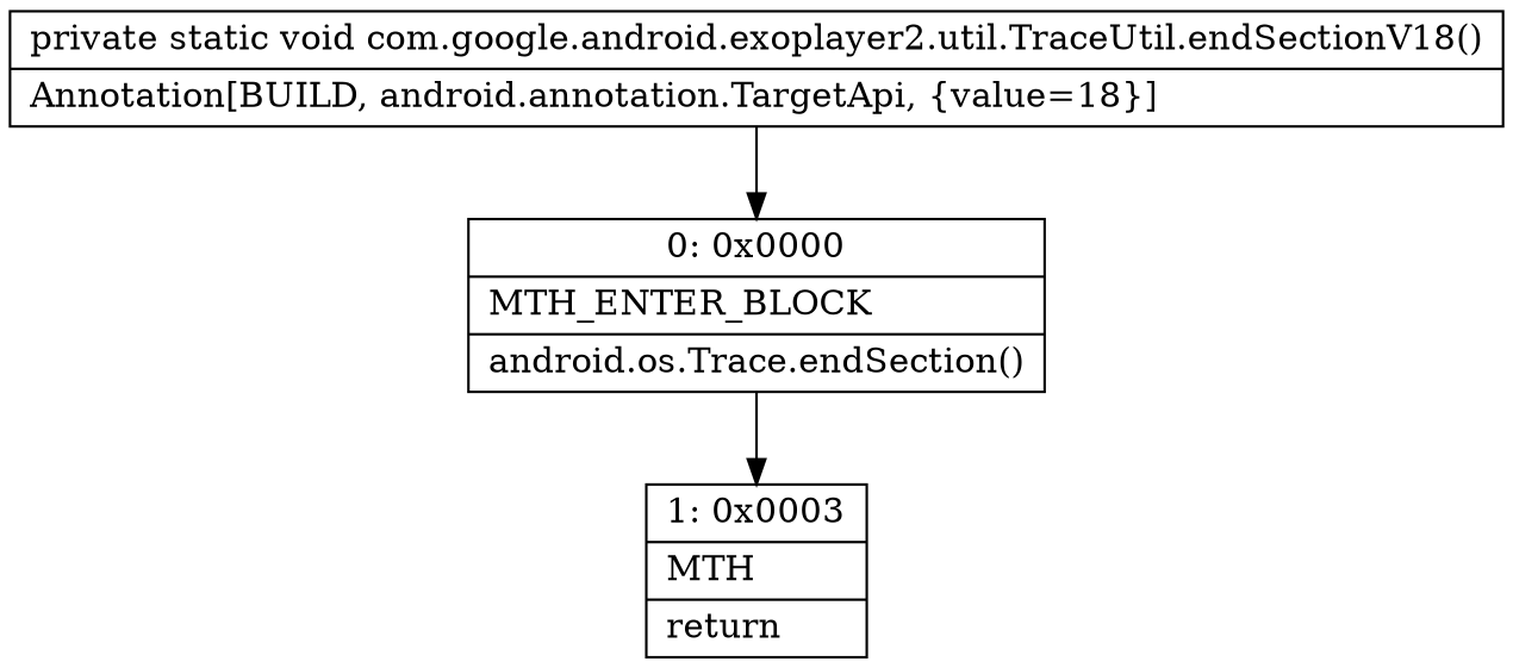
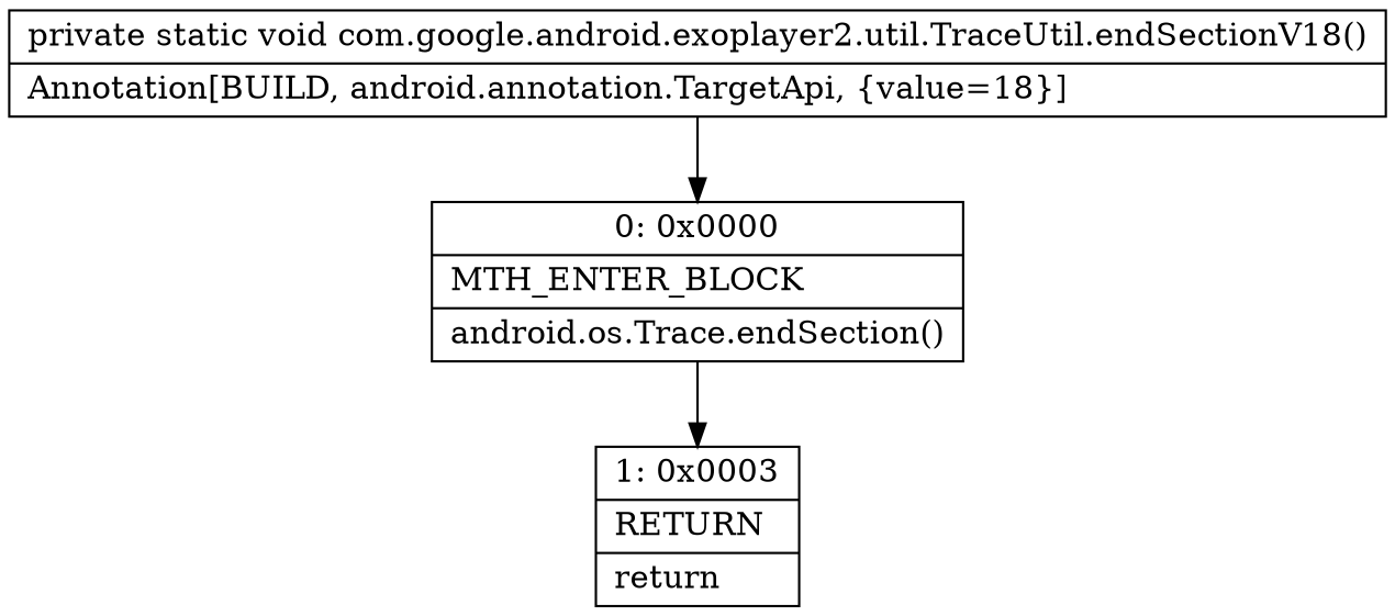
  digraph {
    node [shape=record]
    n1 [label="{0\:\ 0x0000|MTH_ENTER_BLOCK\l|android.os.Trace.endSection()\l}"]
-   n2 [label="{1\:\ 0x0003|MTH\l|return\l}"]
+   n2 [label="{1\:\ 0x0003|RETURN\l|return\l}"]
    n3 [label="{private static void com.google.android.exoplayer2.util.TraceUtil.endSectionV18()  | Annotation[BUILD, android.annotation.TargetApi, \{value=18\}]\l}"]
    n1 -> n2
    n3 -> n1
  }
